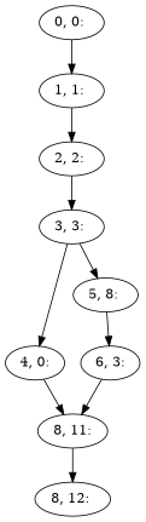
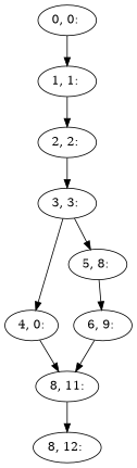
  digraph {
    n1 [label="0, 0: "]
    n2 [label="1, 1: "]
    n3 [label="2, 2: "]
    n4 [label="3, 3: "]
    n5 [label="4, 0:"]
    n6 [label="5, 8: "]
    n7 [label="8, 11:"]
-   n8 [label="6, 3:"]
+   n8 [label="6, 9: "]
    n9 [label="8, 12: "]
    n1 -> n2
    n2 -> n3
    n3 -> n4
    n4 -> n5
    n4 -> n6
    n5 -> n7
    n6 -> n8
    n7 -> n9
    n8 -> n7
  }
